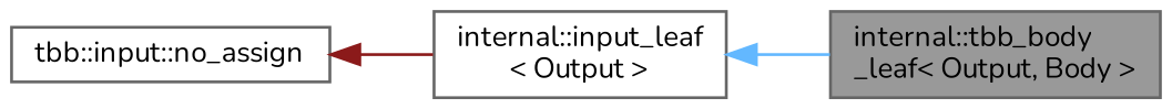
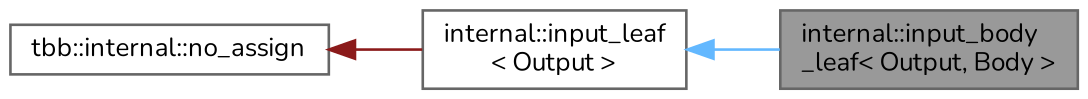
  digraph {
    fontname=Nunito
    rankdir=LR
    node [color=gray40 fillcolor=white fontname=Nunito fontsize=10 shape=box style=filled]
    edge [dir=back fontname=Nunito fontsize=10 labelfontname=Helvetica labelfontsize=10 style=solid]
-   n1 [fillcolor=grey60 fontcolor=black height=0.2 label="internal::tbb_body\l_leaf\< Output, Body \>" width=0.4]
+   n1 [fillcolor=grey60 fontcolor=black height=0.2 label="internal::input_body\l_leaf\< Output, Body \>" width=0.4]
    n2 [height=0.2 label="internal::input_leaf\l\< Output \>" width=0.4]
-   n3 [height=0.2 label="tbb::input::no_assign" width=0.4]
+   n3 [height=0.2 label="tbb::internal::no_assign" width=0.4]
    n2 -> n1 [color=steelblue1]
    n3 -> n2 [color=firebrick4]
  }
